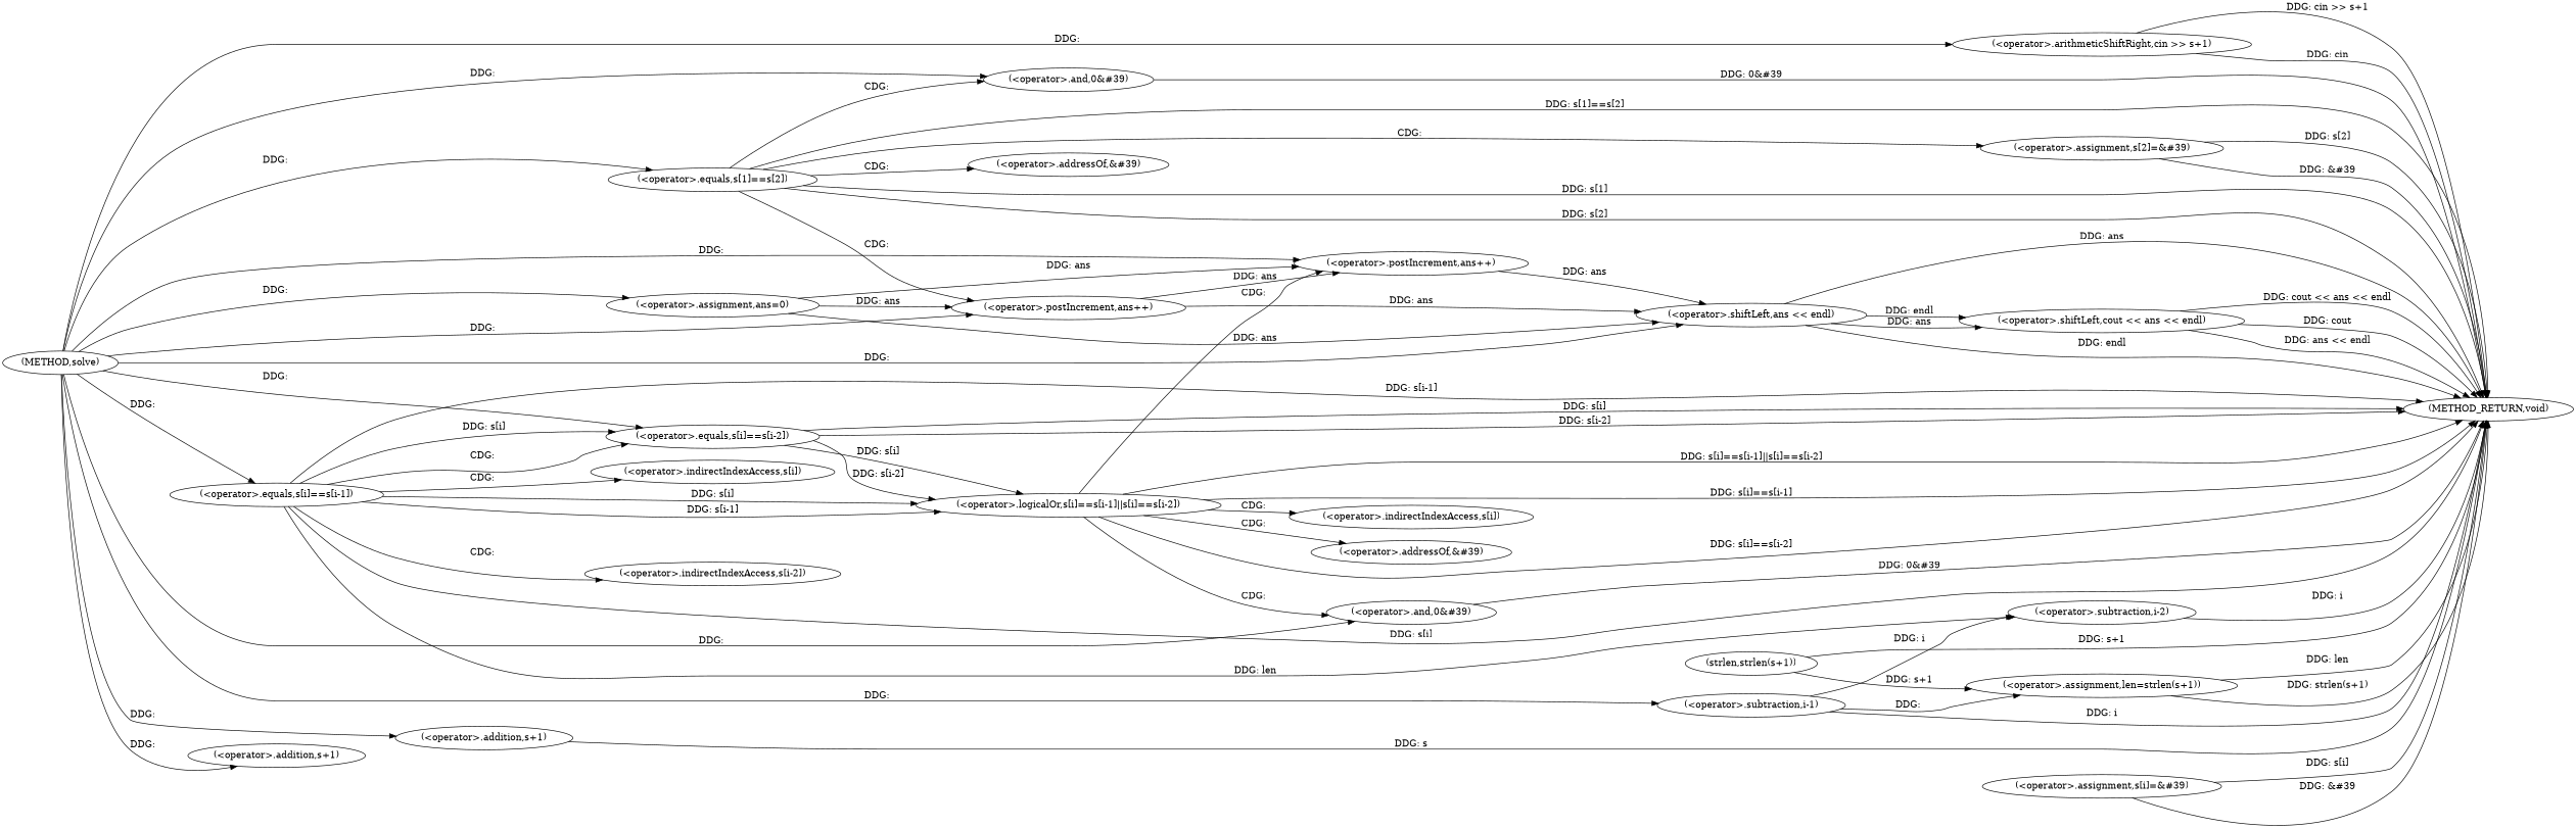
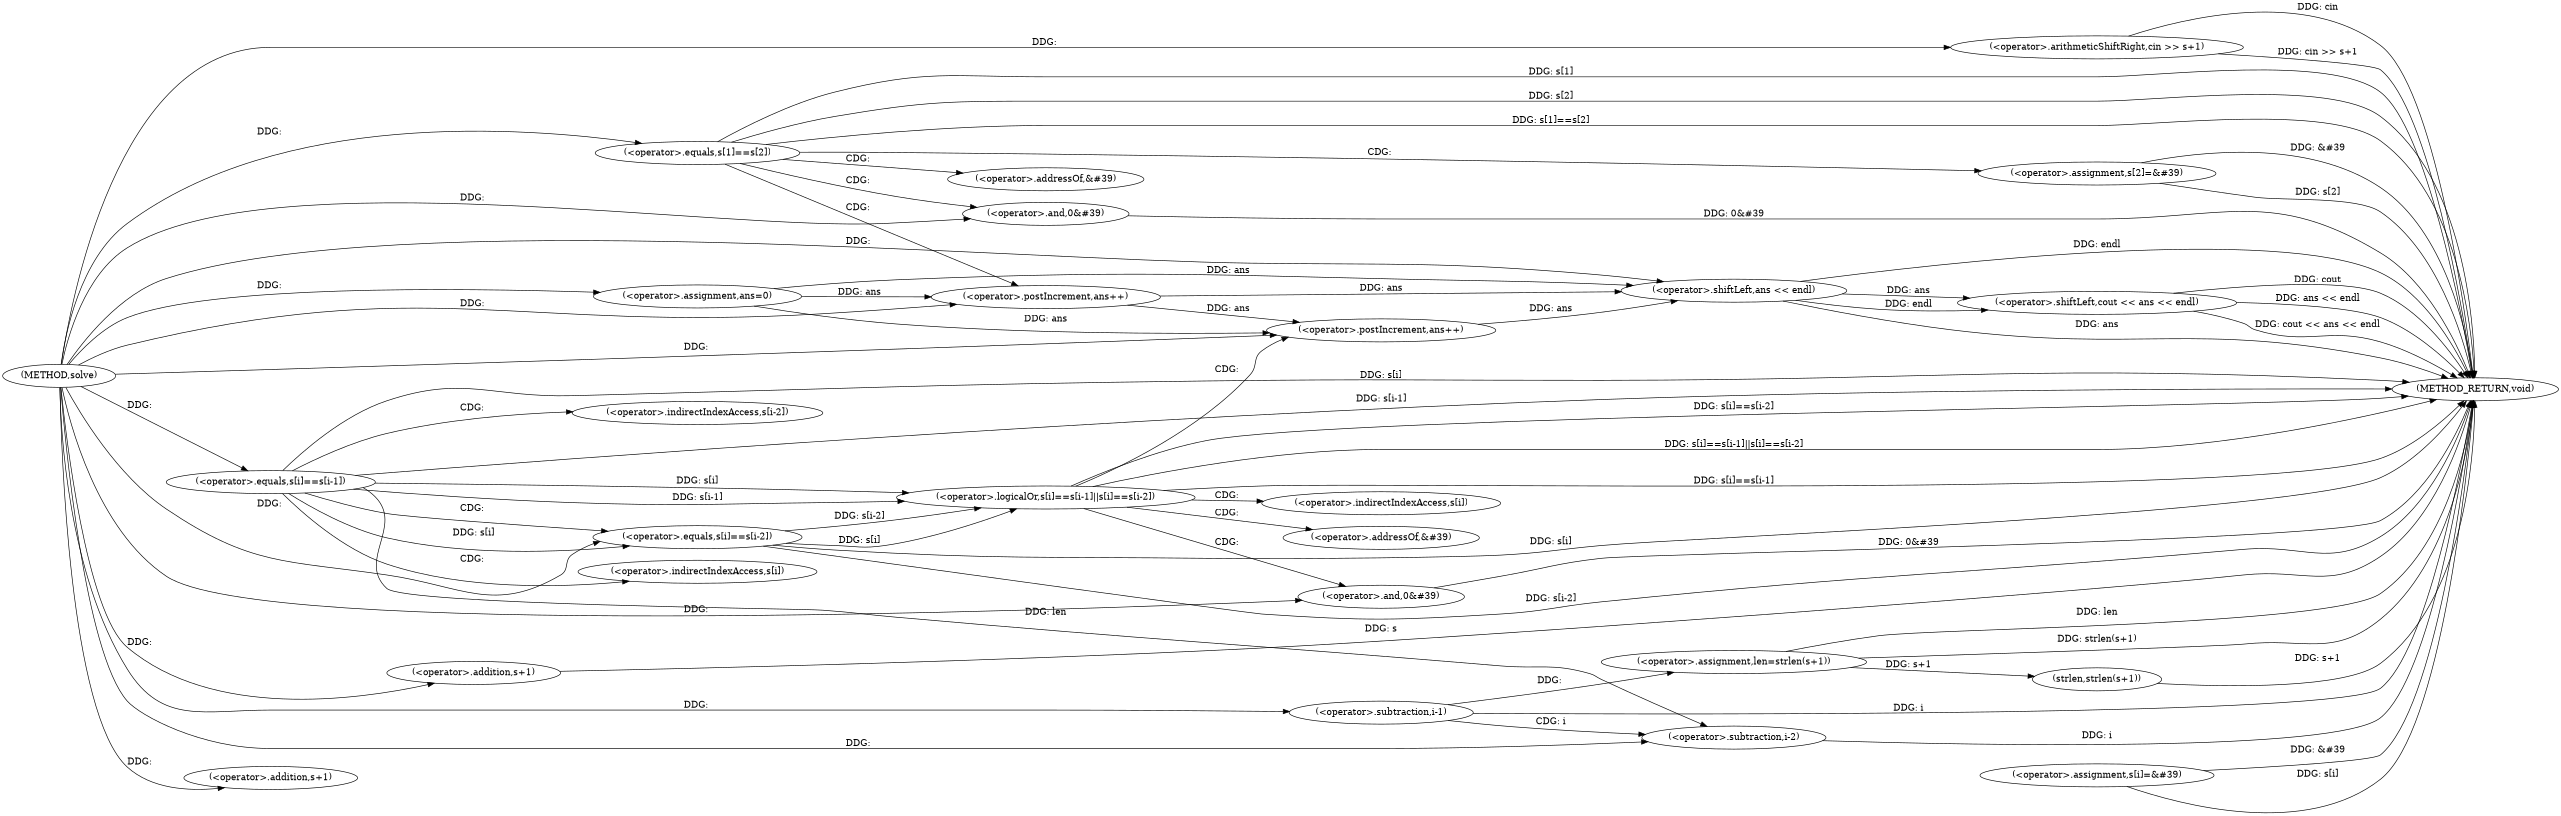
  digraph {
    rankdir=LR
    n1 [label="(METHOD,solve)"]
    n2 [label="(<operator>.arithmeticShiftRight,cin >> s+1)"]
    n3 [label="(<operator>.assignment,ans=0)"]
    n4 [label="(<operator>.equals,s[1]==s[2])"]
    n5 [label="(<operator>.addition,s+1)"]
    n6 [label="(<operator>.postIncrement,ans++)"]
    n7 [label="(<operator>.and,0&#39)"]
    n8 [label="(<operator>.shiftLeft,ans << endl)"]
    n9 [label="(<operator>.addition,s+1)"]
    n10 [label="(<operator>.postIncrement,ans++)"]
    n11 [label="(<operator>.and,0&#39)"]
    n12 [label="(<operator>.equals,s[i]==s[i-1])"]
    n13 [label="(<operator>.equals,s[i]==s[i-2])"]
    n14 [label="(<operator>.subtraction,i-1)"]
    n15 [label="(<operator>.subtraction,i-2)"]
    n16 [label="(METHOD_RETURN,void)"]
    n17 [label="(<operator>.assignment,len=strlen(s+1))"]
    n18 [label="(<operator>.shiftLeft,cout << ans << endl)"]
    n19 [label="(<operator>.assignment,s[2]=&#39)"]
    n20 [label="(<operator>.addressOf,&#39)"]
    n21 [label="(strlen,strlen(s+1))"]
    n22 [label="(<operator>.logicalOr,s[i]==s[i-1]||s[i]==s[i-2])"]
    n23 [label="(<operator>.indirectIndexAccess,s[i])"]
    n24 [label="(<operator>.indirectIndexAccess,s[i-2])"]
    n25 [label="(<operator>.indirectIndexAccess,s[i])"]
    n26 [label="(<operator>.addressOf,&#39)"]
    n27 [label="(<operator>.assignment,s[i]=&#39)"]
    n1 -> n2 [label="DDG: "]
    n1 -> n3 [label="DDG: "]
    n1 -> n4 [label="DDG: "]
    n1 -> n5 [label="DDG: "]
    n1 -> n6 [label="DDG: "]
    n1 -> n7 [label="DDG: "]
    n1 -> n8 [label="DDG: "]
    n1 -> n9 [label="DDG: "]
    n1 -> n10 [label="DDG: "]
    n1 -> n11 [label="DDG: "]
    n1 -> n12 [label="DDG: "]
    n1 -> n13 [label="DDG: "]
    n1 -> n14 [label="DDG: "]
+   n1 -> n15 [label="DDG: "]
    n2 -> n16 [label="DDG: cin >> s+1"]
    n2 -> n16 [label="DDG: cin"]
    n3 -> n6 [label="DDG: ans"]
    n3 -> n8 [label="DDG: ans"]
    n3 -> n10 [label="DDG: ans"]
    n4 -> n6 [label="CDG: "]
    n4 -> n7 [label="CDG: "]
    n4 -> n16 [label="DDG: s[1]"]
    n4 -> n16 [label="DDG: s[2]"]
    n4 -> n16 [label="DDG: s[1]==s[2]"]
    n4 -> n19 [label="CDG: "]
    n4 -> n20 [label="CDG: "]
    n6 -> n8 [label="DDG: ans"]
    n6 -> n10 [label="DDG: ans"]
    n7 -> n16 [label="DDG: 0&#39"]
    n8 -> n16 [label="DDG: ans"]
    n8 -> n16 [label="DDG: endl"]
    n8 -> n18 [label="DDG: ans"]
    n8 -> n18 [label="DDG: endl"]
    n9 -> n16 [label="DDG: s"]
    n10 -> n8 [label="DDG: ans"]
    n11 -> n16 [label="DDG: 0&#39"]
    n12 -> n13 [label="DDG: s[i]"]
    n12 -> n13 [label="CDG: "]
    n12 -> n15 [label="DDG: len"]
    n12 -> n16 [label="DDG: s[i]"]
    n12 -> n16 [label="DDG: s[i-1]"]
    n12 -> n22 [label="DDG: s[i]"]
    n12 -> n22 [label="DDG: s[i-1]"]
    n12 -> n23 [label="CDG: "]
    n12 -> n24 [label="CDG: "]
    n13 -> n16 [label="DDG: s[i]"]
    n13 -> n16 [label="DDG: s[i-2]"]
    n13 -> n22 [label="DDG: s[i]"]
    n13 -> n22 [label="DDG: s[i-2]"]
-   n14 -> n15 [label="DDG: i"]
+   n14 -> n15 [label="CDG: i"]
    n14 -> n16 [label="DDG: i"]
    n14 -> n17 [label="DDG: "]
    n15 -> n16 [label="DDG: i"]
    n17 -> n16 [label="DDG: len"]
    n17 -> n16 [label="DDG: strlen(s+1)"]
    n18 -> n16 [label="DDG: ans << endl"]
    n18 -> n16 [label="DDG: cout << ans << endl"]
    n18 -> n16 [label="DDG: cout"]
    n19 -> n16 [label="DDG: s[2]"]
    n19 -> n16 [label="DDG: &#39"]
    n21 -> n16 [label="DDG: s+1"]
-   n21 -> n17 [label="DDG: s+1"]
+   n17 -> n21 [label="DDG: s+1"]
    n22 -> n10 [label="CDG: "]
    n22 -> n11 [label="CDG: "]
    n22 -> n16 [label="DDG: s[i]==s[i-1]"]
    n22 -> n16 [label="DDG: s[i]==s[i-2]"]
    n22 -> n16 [label="DDG: s[i]==s[i-1]||s[i]==s[i-2]"]
    n22 -> n25 [label="CDG: "]
    n22 -> n26 [label="CDG: "]
    n27 -> n16 [label="DDG: s[i]"]
    n27 -> n16 [label="DDG: &#39"]
  }
